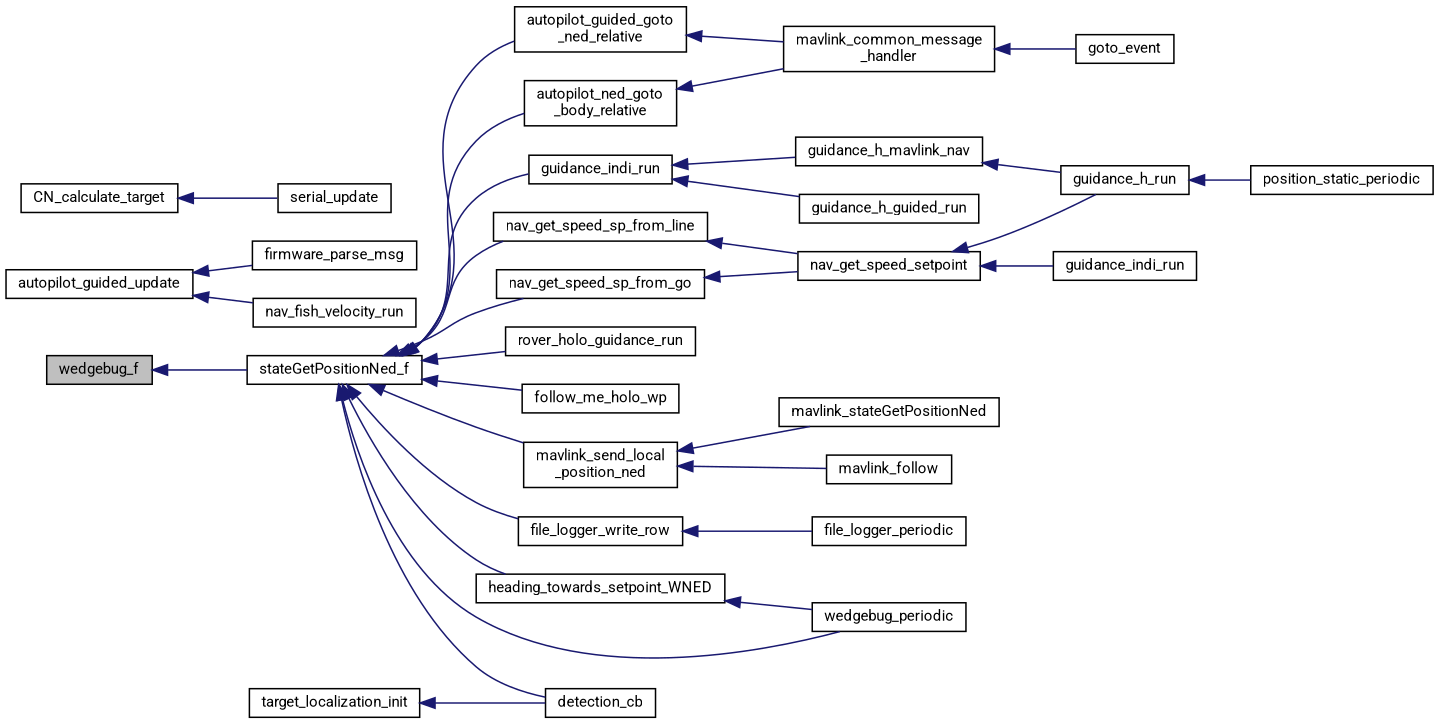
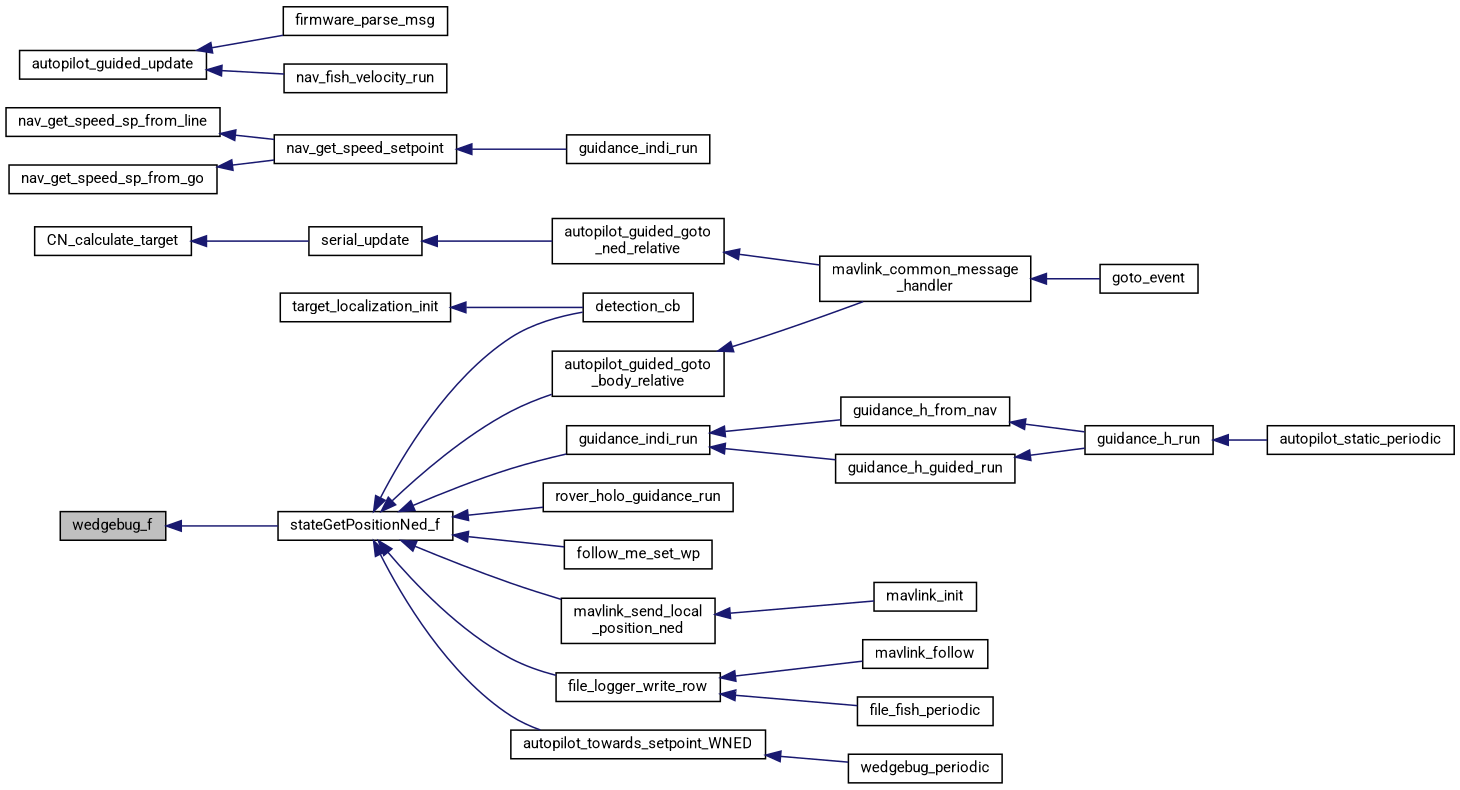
  digraph {
    fontname=Roboto
    rankdir=LR
    node [color=black fillcolor=white fontname=Roboto fontsize=10 shape=record style=filled]
    edge [color=midnightblue dir=back fontname=Roboto fontsize=10 labelfontname=FreeSans labelfontsize=10 style=solid]
    n1 [fillcolor=grey75 fontcolor=black height=0.2 label=wedgebug_f width=0.4]
    n2 [height=0.2 label=stateGetPositionNed_f width=0.4]
    n3 [height=0.2 label="autopilot_guided_goto\l_ned_relative" width=0.4]
-   n4 [height=0.2 label="autopilot_ned_goto\l_body_relative" width=0.4]
+   n4 [height=0.2 label="autopilot_guided_goto\l_body_relative" width=0.4]
    n5 [height=0.2 label=guidance_indi_run width=0.4]
    n6 [height=0.2 label=nav_get_speed_sp_from_line width=0.4]
    n7 [height=0.2 label=nav_get_speed_sp_from_go width=0.4]
    n8 [height=0.2 label=rover_holo_guidance_run width=0.4]
    n9 [height=0.2 label=detection_cb width=0.4]
-   n10 [height=0.2 label=follow_me_holo_wp width=0.4]
+   n10 [height=0.2 label=follow_me_set_wp width=0.4]
    n11 [height=0.2 label="mavlink_send_local\l_position_ned" width=0.4]
    n12 [height=0.2 label=file_logger_write_row width=0.4]
-   n13 [height=0.2 label=heading_towards_setpoint_WNED width=0.4]
+   n13 [height=0.2 label=autopilot_towards_setpoint_WNED width=0.4]
    n14 [height=0.2 label=wedgebug_periodic width=0.4]
    n15 [height=0.2 label="mavlink_common_message\l_handler" width=0.4]
    n16 [height=0.2 label=autopilot_guided_update width=0.4]
    n17 [height=0.2 label=firmware_parse_msg width=0.4]
    n18 [height=0.2 label=nav_fish_velocity_run width=0.4]
-   n19 [height=0.2 label=guidance_h_mavlink_nav width=0.4]
+   n19 [height=0.2 label=guidance_h_from_nav width=0.4]
    n20 [height=0.2 label=guidance_h_guided_run width=0.4]
    n21 [height=0.2 label=nav_get_speed_setpoint width=0.4]
-   n22 [height=0.2 label=mavlink_stateGetPositionNed width=0.4]
+   n22 [height=0.2 label=mavlink_init width=0.4]
    n23 [height=0.2 label=mavlink_follow width=0.4]
-   n24 [height=0.2 label=file_logger_periodic width=0.4]
+   n24 [height=0.2 label=file_fish_periodic width=0.4]
    n25 [height=0.2 label=CN_calculate_target width=0.4]
    n26 [height=0.2 label=serial_update width=0.4]
    n27 [height=0.2 label=goto_event width=0.4]
    n28 [height=0.2 label=guidance_h_run width=0.4]
-   n29 [height=0.2 label=position_static_periodic width=0.4]
+   n29 [height=0.2 label=autopilot_static_periodic width=0.4]
    n30 [height=0.2 label=guidance_indi_run width=0.4]
    n31 [height=0.2 label=target_localization_init width=0.4]
    n1 -> n2
-   n2 -> n3
+   n26 -> n3
    n2 -> n4
    n2 -> n5
-   n2 -> n6
-   n2 -> n7
    n2 -> n8
    n2 -> n9
    n2 -> n10
    n2 -> n11
    n2 -> n12
    n2 -> n13
-   n2 -> n14
    n3 -> n15
    n4 -> n15
    n5 -> n19
    n5 -> n20
    n6 -> n21
    n7 -> n21
    n11 -> n22
-   n11 -> n23
+   n12 -> n23
    n12 -> n24
    n13 -> n14
    n15 -> n27
    n16 -> n17
    n16 -> n18
    n19 -> n28
-   n21 -> n28
+   n20 -> n28
    n21 -> n30
    n25 -> n26
    n28 -> n29
    n31 -> n9
  }
